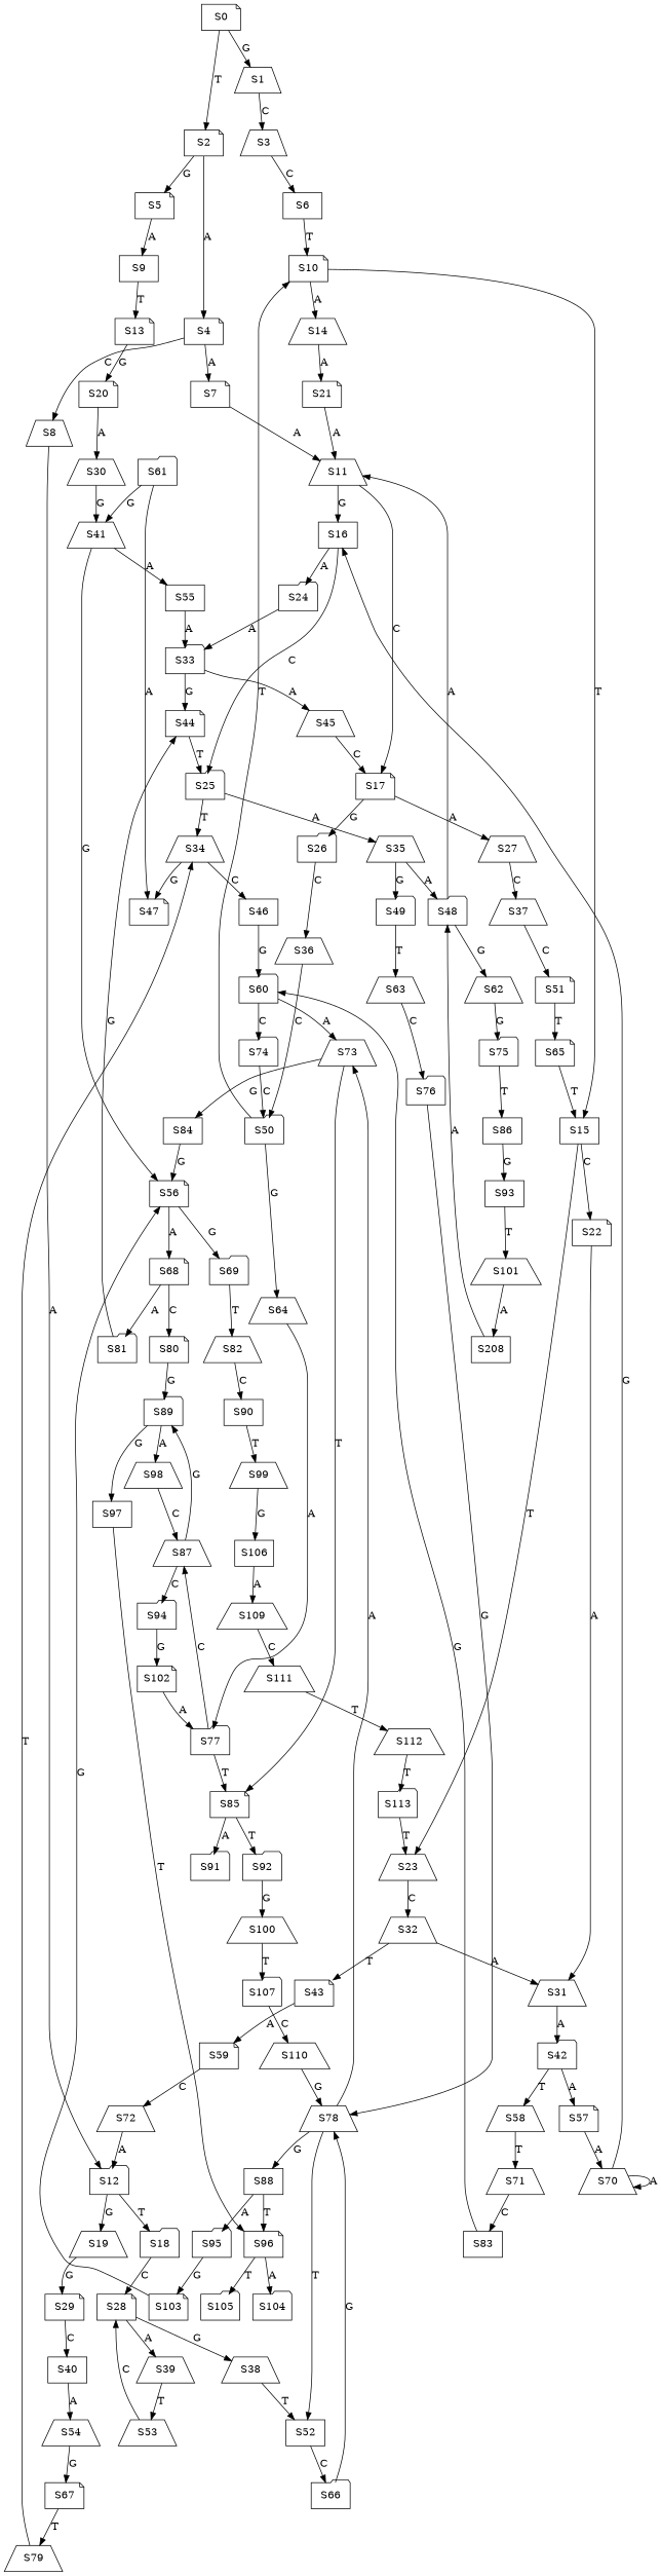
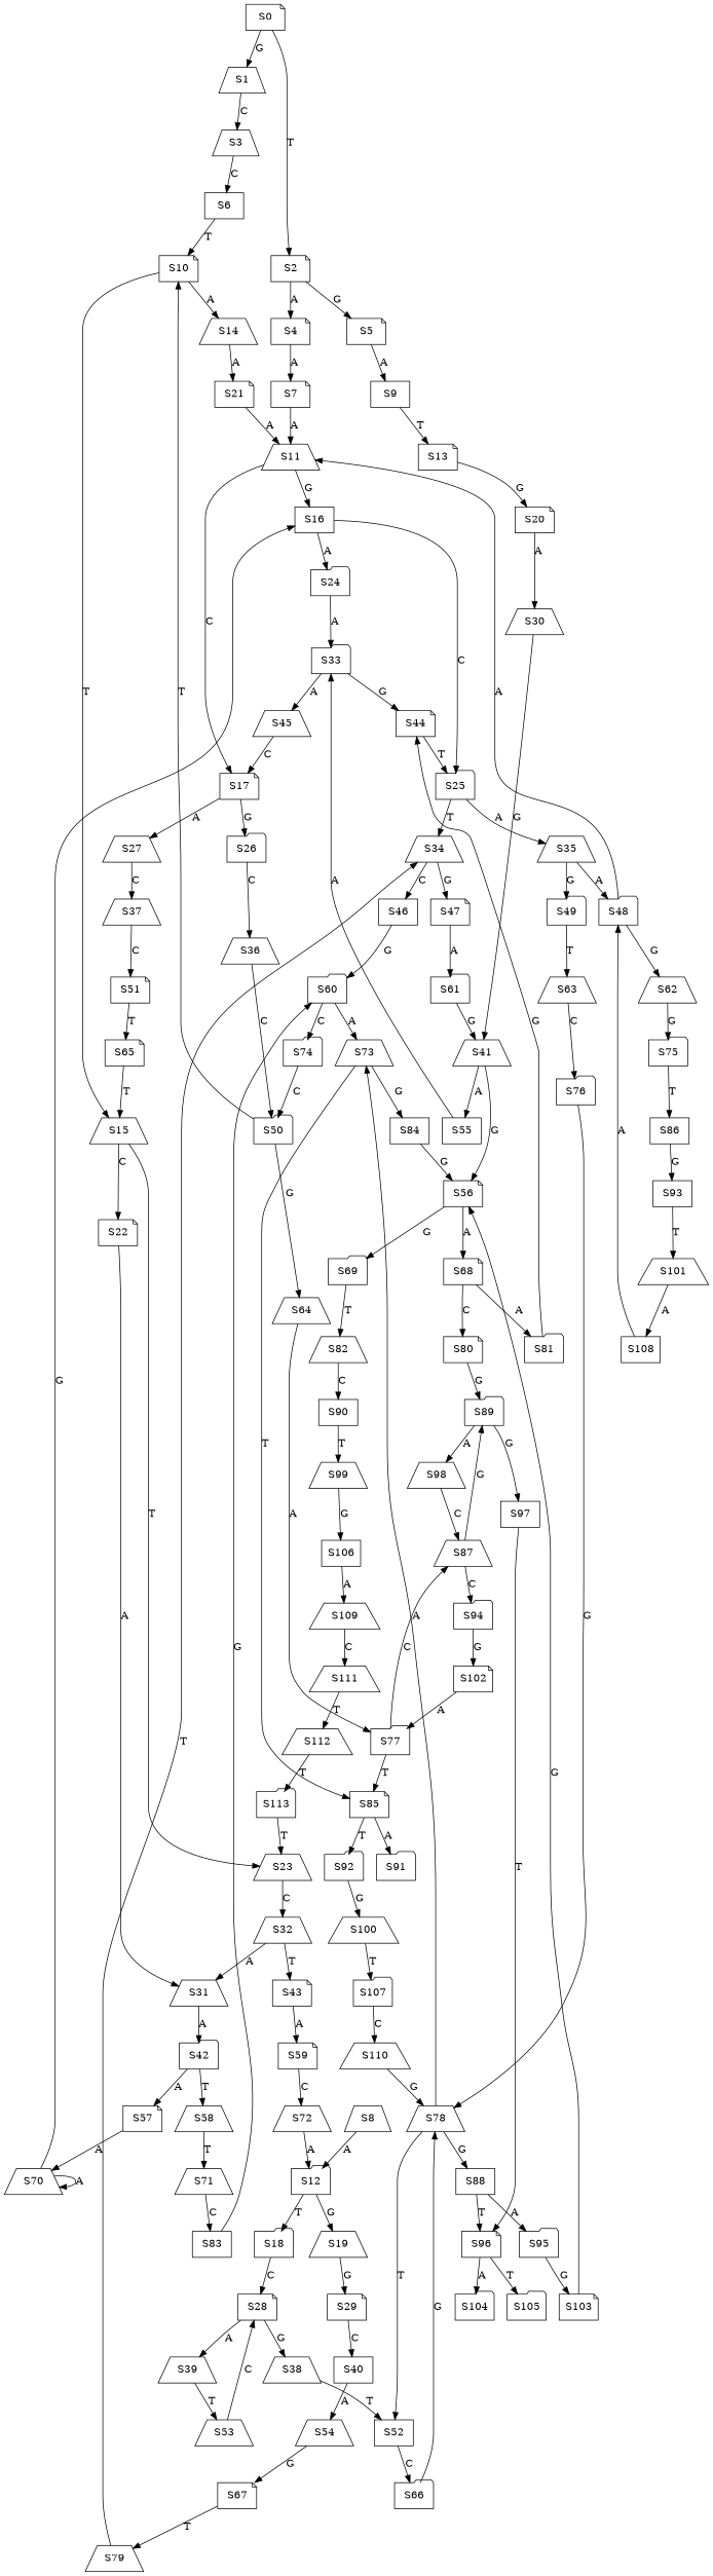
  strict digraph {
    node [shape=trapezium]
    S0 [shape=note]
    S1
    S2 [shape=note]
    S3
    S4 [shape=note]
    S5 [shape=note]
    S6 [shape=box]
    S7 [shape=note]
    S8
    S9 [shape=box]
    S10 [shape=note]
    S11
    S12 [shape=folder]
    S13 [shape=note]
    S14
-   S15 [shape=box]
+   S15
    S16 [shape=box]
    S17 [shape=note]
    S18 [shape=folder]
    S19
    S20 [shape=note]
    S21 [shape=note]
    S22 [shape=note]
    S23
    S24 [shape=folder]
    S25 [shape=folder]
    S26 [shape=folder]
    S27
    S28 [shape=note]
    S29 [shape=note]
    S30
    S31
    S32
    S33 [shape=folder]
    S34
    S35
    S36
    S37
    S38
    S39
    S40 [shape=box]
    S41
    S42 [shape=folder]
    S43 [shape=note]
    S44 [shape=note]
    S45
    S46 [shape=box]
    S47 [shape=note]
    S48 [shape=folder]
    S49 [shape=folder]
    S50 [shape=folder]
    S51 [shape=note]
    S52 [shape=box]
    S53
    S54
    S55 [shape=box]
    S56 [shape=note]
    S57 [shape=note]
    S58
    S59 [shape=note]
    S60 [shape=folder]
    S61 [shape=folder]
    S62
    S63
    S64
    S65 [shape=note]
    S66 [shape=folder]
    S67 [shape=note]
    S68 [shape=note]
    S69 [shape=folder]
    S70
    S71
    S72
    S73
    S74 [shape=folder]
    S75 [shape=folder]
    S76 [shape=folder]
    S77 [shape=folder]
    S78
    S79
    S80 [shape=note]
    S81 [shape=folder]
    S82
    S83 [shape=box]
    S84 [shape=box]
    S85 [shape=note]
    S86 [shape=box]
    S87
    S88 [shape=box]
    S89 [shape=folder]
    S90 [shape=box]
    S91 [shape=folder]
    S92 [shape=folder]
    S93 [shape=box]
    S94 [shape=folder]
    S95 [shape=folder]
    S96 [shape=note]
    S97 [shape=box]
    S98
    S99
    S100
    S101
    S102 [shape=note]
    S103 [shape=note]
    S104 [shape=folder]
    S105 [shape=folder]
    S106 [shape=box]
    S107 [shape=folder]
-   S108 [shape=box label=S208]
+   S108 [shape=box]
    S109
    S110
    S111
    S112
    S113 [shape=folder]
    S0 -> S1 [label=G]
    S0 -> S2 [label=T]
    S1 -> S3 [label=C]
    S2 -> S4 [label=A]
    S2 -> S5 [label=G]
    S3 -> S6 [label=C]
    S4 -> S7 [label=A]
-   S4 -> S8 [label=C]
    S5 -> S9 [label=A]
    S6 -> S10 [label=T]
    S7 -> S11 [label=A]
    S8 -> S12 [label=A]
    S9 -> S13 [label=T]
    S10 -> S14 [label=A]
    S10 -> S15 [label=T]
    S11 -> S16 [label=G]
    S11 -> S17 [label=C]
    S12 -> S18 [label=T]
    S12 -> S19 [label=G]
    S13 -> S20 [label=G]
    S14 -> S21 [label=A]
    S15 -> S22 [label=C]
    S15 -> S23 [label=T]
    S16 -> S24 [label=A]
    S16 -> S25 [label=C]
    S17 -> S26 [label=G]
    S17 -> S27 [label=A]
    S18 -> S28 [label=C]
    S19 -> S29 [label=G]
    S20 -> S30 [label=A]
    S21 -> S11 [label=A]
    S22 -> S31 [label=A]
    S23 -> S32 [label=C]
    S24 -> S33 [label=A]
    S25 -> S34 [label=T]
    S25 -> S35 [label=A]
    S26 -> S36 [label=C]
    S27 -> S37 [label=C]
    S28 -> S38 [label=G]
    S28 -> S39 [label=A]
    S29 -> S40 [label=C]
    S30 -> S41 [label=G]
    S31 -> S42 [label=A]
    S32 -> S31 [label=A]
    S32 -> S43 [label=T]
    S33 -> S44 [label=G]
    S33 -> S45 [label=A]
    S34 -> S46 [label=C]
    S34 -> S47 [label=G]
    S35 -> S48 [label=A]
    S35 -> S49 [label=G]
    S36 -> S50 [label=C]
    S37 -> S51 [label=C]
    S38 -> S52 [label=T]
    S39 -> S53 [label=T]
    S40 -> S54 [label=A]
    S41 -> S55 [label=A]
    S41 -> S56 [label=G]
    S42 -> S57 [label=A]
    S42 -> S58 [label=T]
    S43 -> S59 [label=A]
    S44 -> S25 [label=T]
    S45 -> S17 [label=C]
    S46 -> S60 [label=G]
-   S61 -> S47 [label=A]
+   S47 -> S61 [label=A]
    S48 -> S11 [label=A]
    S48 -> S62 [label=G]
    S49 -> S63 [label=T]
    S50 -> S10 [label=T]
    S50 -> S64 [label=G]
    S51 -> S65 [label=T]
    S52 -> S66 [label=C]
    S53 -> S28 [label=C]
    S54 -> S67 [label=G]
    S55 -> S33 [label=A]
    S56 -> S68 [label=A]
    S56 -> S69 [label=G]
    S57 -> S70 [label=A]
    S58 -> S71 [label=T]
    S59 -> S72 [label=C]
    S60 -> S73 [label=A]
    S60 -> S74 [label=C]
    S61 -> S41 [label=G]
    S62 -> S75 [label=G]
    S63 -> S76 [label=C]
    S64 -> S77 [label=A]
    S65 -> S15 [label=T]
    S66 -> S78 [label=G]
    S67 -> S79 [label=T]
    S68 -> S80 [label=C]
    S68 -> S81 [label=A]
    S69 -> S82 [label=T]
    S70 -> S16 [label=G]
    S70 -> S70 [label=A]
    S71 -> S83 [label=C]
    S72 -> S12 [label=A]
    S73 -> S84 [label=G]
    S73 -> S85 [label=T]
    S74 -> S50 [label=C]
    S75 -> S86 [label=T]
    S76 -> S78 [label=G]
    S77 -> S85 [label=T]
    S77 -> S87 [label=C]
    S78 -> S52 [label=T]
    S78 -> S73 [label=A]
    S78 -> S88 [label=G]
    S79 -> S34 [label=T]
    S80 -> S89 [label=G]
    S81 -> S44 [label=G]
    S82 -> S90 [label=C]
    S83 -> S60 [label=G]
    S84 -> S56 [label=G]
    S85 -> S91 [label=A]
    S85 -> S92 [label=T]
    S86 -> S93 [label=G]
    S87 -> S89 [label=G]
    S87 -> S94 [label=C]
    S88 -> S95 [label=A]
    S88 -> S96 [label=T]
    S89 -> S97 [label=G]
    S89 -> S98 [label=A]
    S90 -> S99 [label=T]
    S92 -> S100 [label=G]
    S93 -> S101 [label=T]
    S94 -> S102 [label=G]
    S95 -> S103 [label=G]
    S96 -> S104 [label=A]
    S96 -> S105 [label=T]
    S97 -> S96 [label=T]
    S98 -> S87 [label=C]
    S99 -> S106 [label=G]
    S100 -> S107 [label=T]
    S101 -> S108 [label=A]
    S102 -> S77 [label=A]
    S103 -> S56 [label=G]
    S106 -> S109 [label=A]
    S107 -> S110 [label=C]
    S108 -> S48 [label=A]
    S109 -> S111 [label=C]
    S110 -> S78 [label=G]
    S111 -> S112 [label=T]
    S112 -> S113 [label=T]
    S113 -> S23 [label=T]
  }
